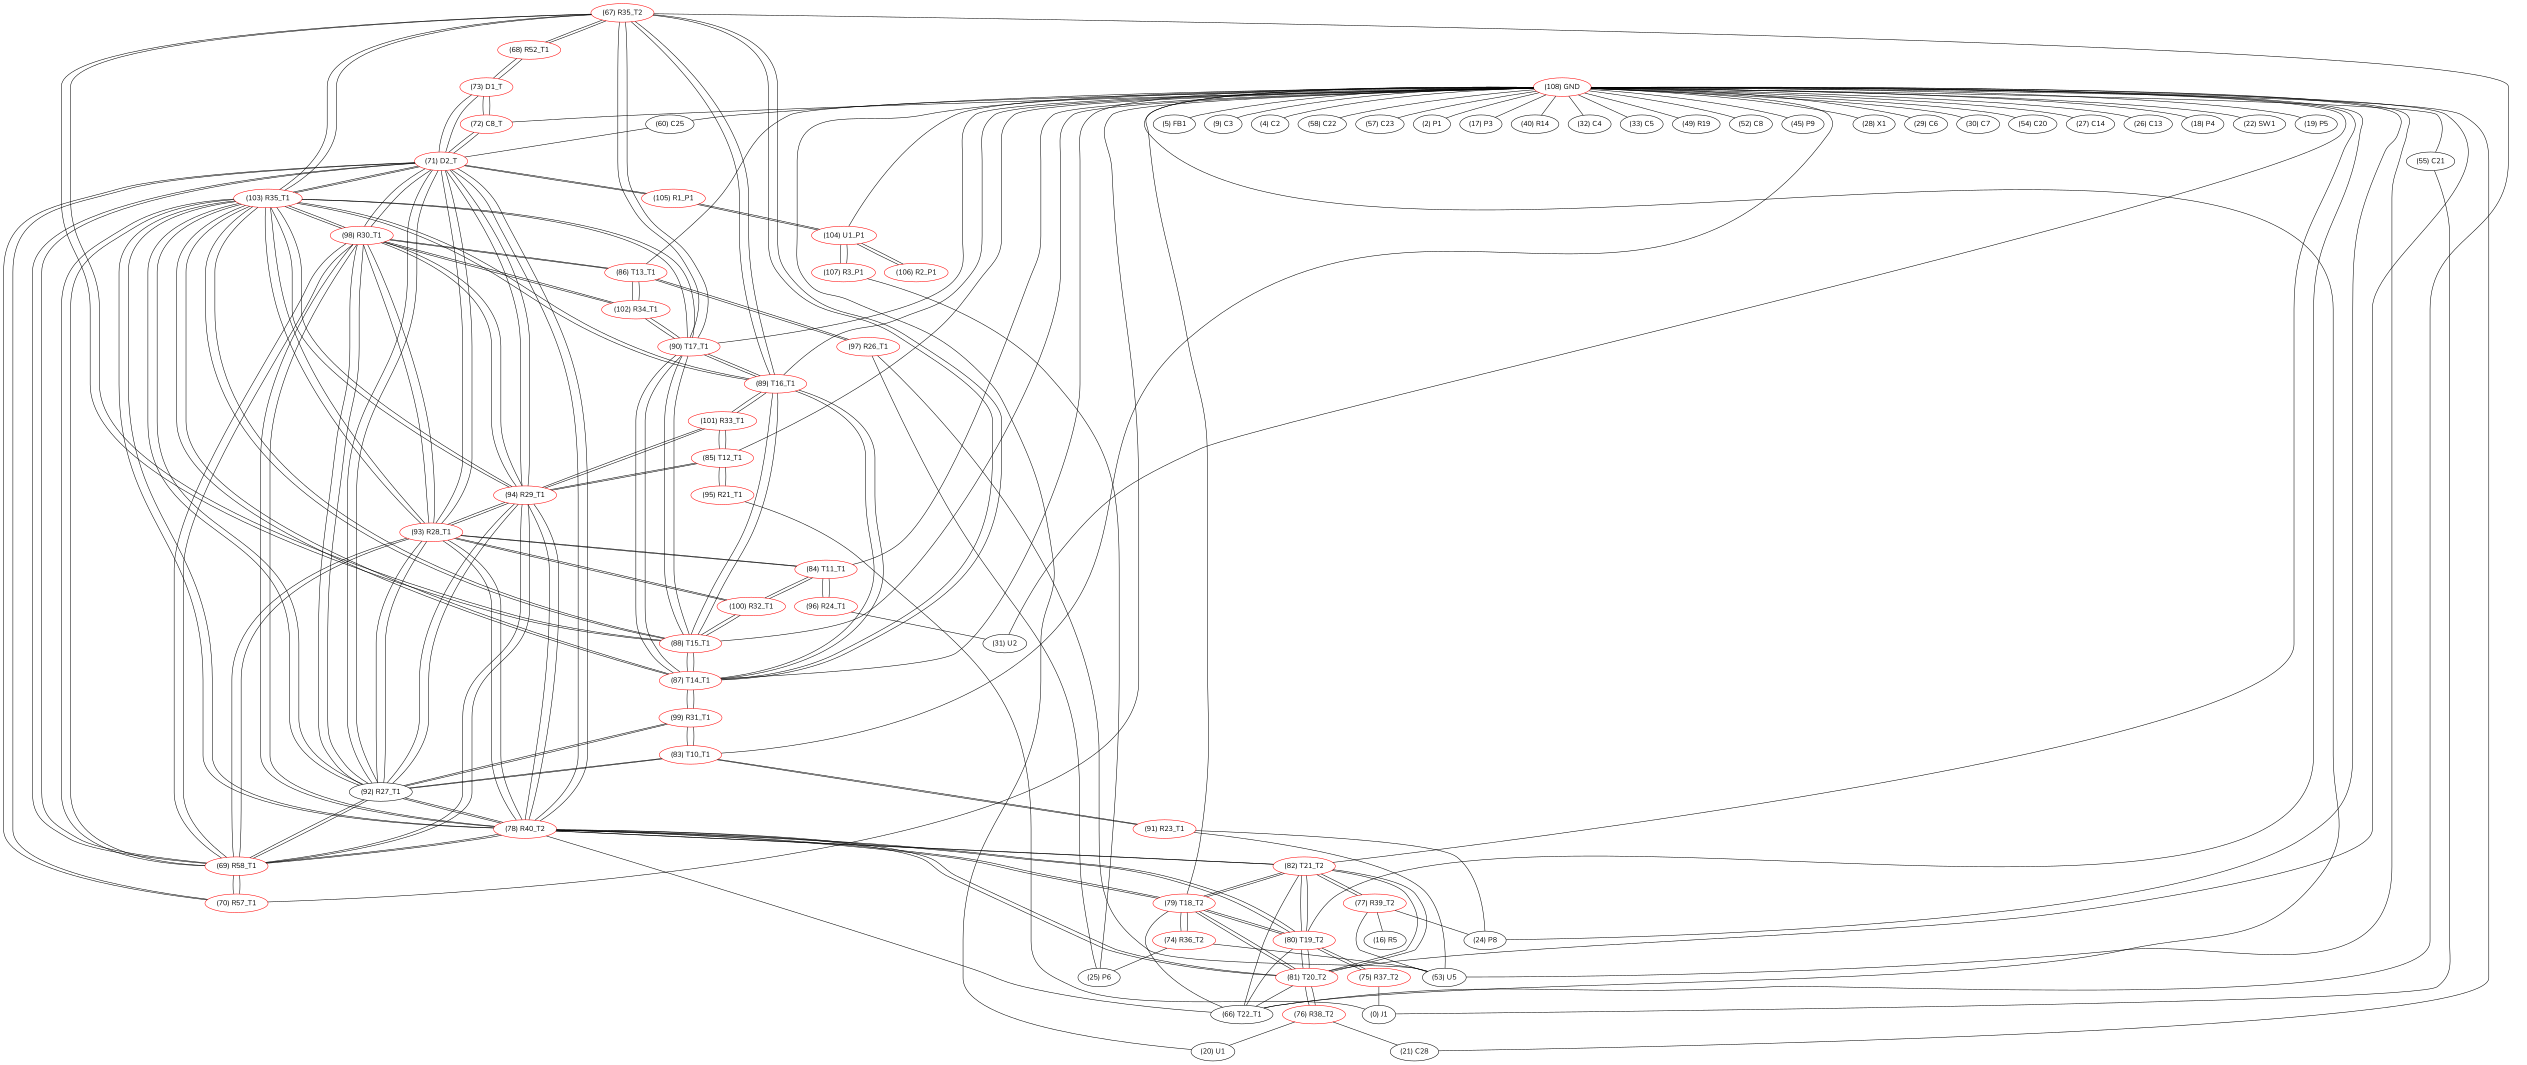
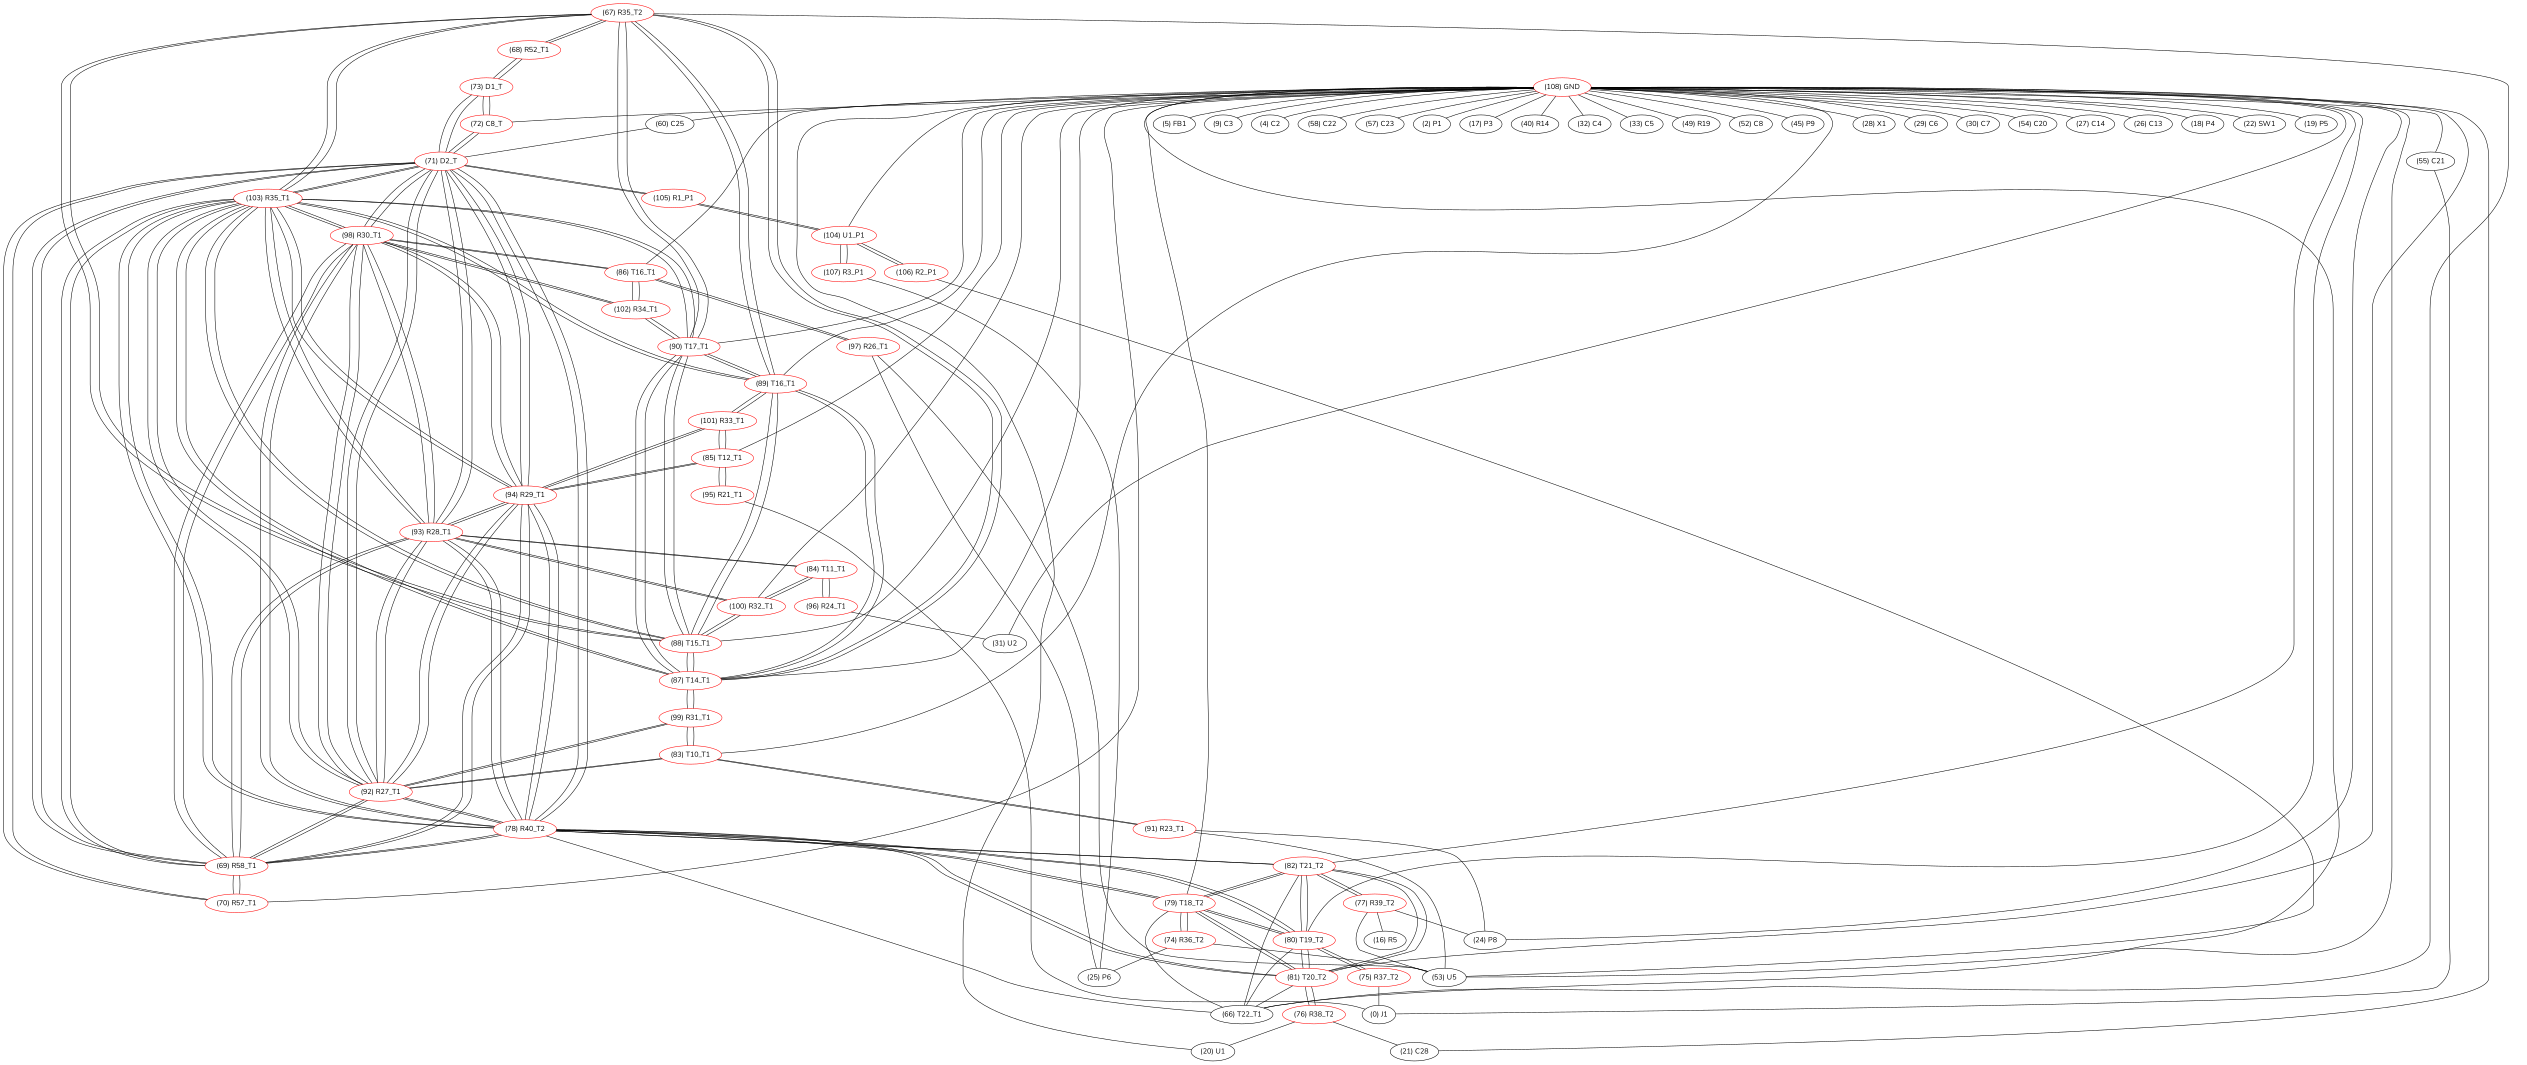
  graph {
    fontname=Nunito
    node [color=red fontname=Nunito]
    edge [fontname=Nunito]
    n1 [label="(67) R35_T2"]
    n2 [label="(68) R52_T1"]
    n3 [label="(66) T22_T1" color=""]
    n4 [label="(87) T14_T1"]
    n5 [label="(88) T15_T1"]
    n6 [label="(90) T17_T1"]
    n7 [label="(89) T16_T1"]
    n8 [label="(103) R35_T1"]
    n9 [label="(73) D1_T"]
    n10 [label="(99) R31_T1"]
    n11 [label="(100) R32_T1"]
    n12 [label="(102) R34_T1"]
    n13 [label="(101) R33_T1"]
    n14 [label="(69) R58_T1"]
    n15 [label="(71) D2_T"]
    n16 [label="(78) R40_T2"]
-   n17 [color=black label="(92) R27_T1"]
+   n17 [label="(92) R27_T1"]
    n18 [label="(93) R28_T1"]
    n19 [label="(94) R29_T1"]
    n20 [label="(98) R30_T1"]
    n21 [label="(72) C8_T"]
    n22 [label="(83) T10_T1"]
    n23 [label="(84) T11_T1"]
-   n24 [label="(86) T13_T1"]
+   n24 [label="(86) T16_T1"]
    n25 [label="(85) T12_T1"]
    n26 [label="(70) R57_T1"]
    n27 [label="(105) R1_P1"]
    n28 [label="(79) T18_T2"]
    n29 [label="(80) T19_T2"]
    n30 [label="(81) T20_T2"]
    n31 [label="(82) T21_T2"]
    n32 [label="(104) U1_P1"]
    n33 [label="(74) R36_T2"]
    n34 [label="(75) R37_T2"]
    n35 [label="(76) R38_T2"]
    n36 [label="(77) R39_T2"]
    n37 [label="(91) R23_T1"]
    n38 [label="(96) R24_T1"]
    n39 [label="(95) R21_T1"]
    n40 [label="(97) R26_T1"]
    n41 [label="(107) R3_P1"]
    n42 [label="(106) R2_P1"]
    n43 [label="(25) P6" color=""]
    n44 [label="(53) U5" color=""]
    n45 [label="(0) J1" color=""]
    n46 [label="(20) U1" color=""]
    n47 [label="(21) C28" color=""]
    n48 [label="(16) R5" color=""]
    n49 [label="(24) P8" color=""]
    n50 [label="(31) U2" color=""]
    n51 [label="(108) GND"]
    n52 [label="(5) FB1" color=""]
    n53 [label="(9) C3" color=""]
    n54 [label="(4) C2" color=""]
    n55 [label="(58) C22" color=""]
    n56 [label="(57) C23" color=""]
    n57 [label="(2) P1" color=""]
    n58 [label="(17) P3" color=""]
    n59 [label="(40) R14" color=""]
    n60 [label="(32) C4" color=""]
    n61 [label="(33) C5" color=""]
    n62 [label="(49) R19" color=""]
    n63 [label="(52) C8" color=""]
    n64 [label="(45) P9" color=""]
    n65 [label="(55) C21" color=""]
    n66 [label="(28) X1" color=""]
    n67 [label="(60) C25" color=""]
    n68 [label="(29) C6" color=""]
    n69 [label="(30) C7" color=""]
    n70 [label="(54) C20" color=""]
    n71 [label="(27) C14" color=""]
    n72 [label="(26) C13" color=""]
    n73 [label="(18) P4" color=""]
    n74 [label="(22) SW1" color=""]
    n75 [label="(19) P5" color=""]
    n1 -- n2
    n1 -- n3
    n1 -- n4
    n1 -- n5
    n1 -- n6
    n1 -- n7
    n1 -- n8
    n2 -- n1
    n2 -- n9
    n4 -- n1
    n4 -- n5
    n4 -- n6
    n4 -- n7
    n4 -- n8
    n4 -- n10
    n5 -- n1
    n5 -- n4
    n5 -- n6
    n5 -- n7
    n5 -- n8
    n5 -- n11
    n6 -- n1
    n6 -- n4
    n6 -- n5
    n6 -- n7
    n6 -- n8
    n6 -- n12
    n7 -- n1
    n7 -- n4
    n7 -- n5
    n7 -- n6
    n7 -- n8
    n7 -- n13
    n8 -- n1
    n8 -- n4
    n8 -- n5
    n8 -- n6
    n8 -- n7
    n8 -- n14
    n8 -- n15
    n8 -- n16
    n8 -- n17
    n8 -- n18
    n8 -- n19
    n8 -- n20
    n9 -- n2
    n9 -- n15
    n9 -- n21
    n10 -- n4
    n10 -- n17
    n10 -- n22
    n11 -- n5
    n11 -- n18
    n11 -- n23
    n12 -- n6
    n12 -- n20
    n12 -- n24
    n13 -- n7
    n13 -- n19
    n13 -- n25
    n14 -- n8
    n14 -- n15
    n14 -- n16
    n14 -- n17
    n14 -- n18
    n14 -- n19
    n14 -- n20
    n14 -- n26
    n15 -- n8
    n15 -- n9
    n15 -- n14
    n15 -- n16
    n15 -- n17
    n15 -- n18
    n15 -- n19
    n15 -- n20
    n15 -- n21
    n15 -- n26
    n15 -- n27
    n16 -- n3
    n16 -- n8
    n16 -- n14
    n16 -- n15
    n16 -- n17
    n16 -- n18
    n16 -- n19
    n16 -- n20
    n16 -- n28
    n16 -- n29
    n16 -- n30
    n16 -- n31
    n17 -- n8
    n17 -- n10
    n17 -- n14
    n17 -- n15
    n17 -- n16
    n17 -- n18
    n17 -- n19
    n17 -- n20
    n17 -- n22
    n18 -- n8
    n18 -- n11
    n18 -- n14
    n18 -- n15
    n18 -- n16
    n18 -- n17
    n18 -- n19
    n18 -- n20
    n18 -- n23
    n19 -- n8
    n19 -- n13
    n19 -- n14
    n19 -- n15
    n19 -- n16
    n19 -- n17
    n19 -- n18
    n19 -- n20
    n19 -- n25
    n20 -- n8
    n20 -- n12
    n20 -- n14
    n20 -- n15
    n20 -- n16
    n20 -- n17
    n20 -- n18
    n20 -- n19
    n20 -- n24
    n21 -- n9
    n21 -- n15
    n22 -- n10
    n22 -- n17
    n22 -- n37
    n23 -- n11
    n23 -- n18
    n23 -- n38
    n24 -- n12
    n24 -- n20
    n24 -- n40
    n25 -- n13
    n25 -- n19
    n25 -- n39
    n26 -- n14
    n26 -- n15
    n27 -- n15
    n27 -- n32
    n28 -- n3
    n28 -- n16
    n28 -- n29
    n28 -- n30
    n28 -- n31
    n28 -- n33
    n29 -- n3
    n29 -- n16
    n29 -- n28
    n29 -- n30
    n29 -- n31
    n29 -- n34
    n30 -- n3
    n30 -- n16
    n30 -- n28
    n30 -- n29
    n30 -- n31
    n30 -- n35
    n31 -- n3
    n31 -- n16
    n31 -- n28
    n31 -- n29
    n31 -- n30
    n31 -- n36
    n32 -- n27
    n32 -- n41
    n32 -- n42
    n33 -- n28
    n33 -- n43
    n33 -- n44
    n34 -- n29
    n34 -- n45
    n35 -- n30
    n35 -- n46
    n35 -- n47
    n36 -- n31
    n36 -- n44
    n36 -- n48
    n36 -- n49
    n37 -- n22
    n37 -- n44
    n37 -- n49
    n38 -- n23
    n38 -- n50
    n39 -- n25
    n39 -- n45
    n40 -- n24
    n40 -- n43
    n40 -- n44
    n41 -- n32
    n41 -- n43
    n42 -- n32
+   n42 -- n44
    n51 -- n3
    n51 -- n4
    n51 -- n5
    n51 -- n6
    n51 -- n7
    n51 -- n21
    n51 -- n22
-   n51 -- n23
+   n51 -- n11
    n51 -- n24
    n51 -- n25
    n51 -- n26
    n51 -- n28
    n51 -- n29
    n51 -- n30
    n51 -- n31
    n51 -- n32
    n51 -- n44
    n51 -- n46
    n51 -- n47
    n51 -- n49
    n51 -- n50
    n51 -- n52
    n51 -- n53
    n51 -- n54
    n51 -- n55
    n51 -- n56
    n51 -- n57
    n51 -- n58
    n51 -- n59
    n51 -- n60
    n51 -- n61
    n51 -- n62
    n51 -- n63
    n51 -- n64
    n51 -- n65
    n51 -- n66
    n51 -- n67
    n51 -- n68
    n51 -- n69
    n51 -- n70
    n51 -- n71
    n51 -- n72
    n51 -- n73
    n51 -- n74
    n51 -- n75
    n65 -- n45
    n67 -- n15
  }
